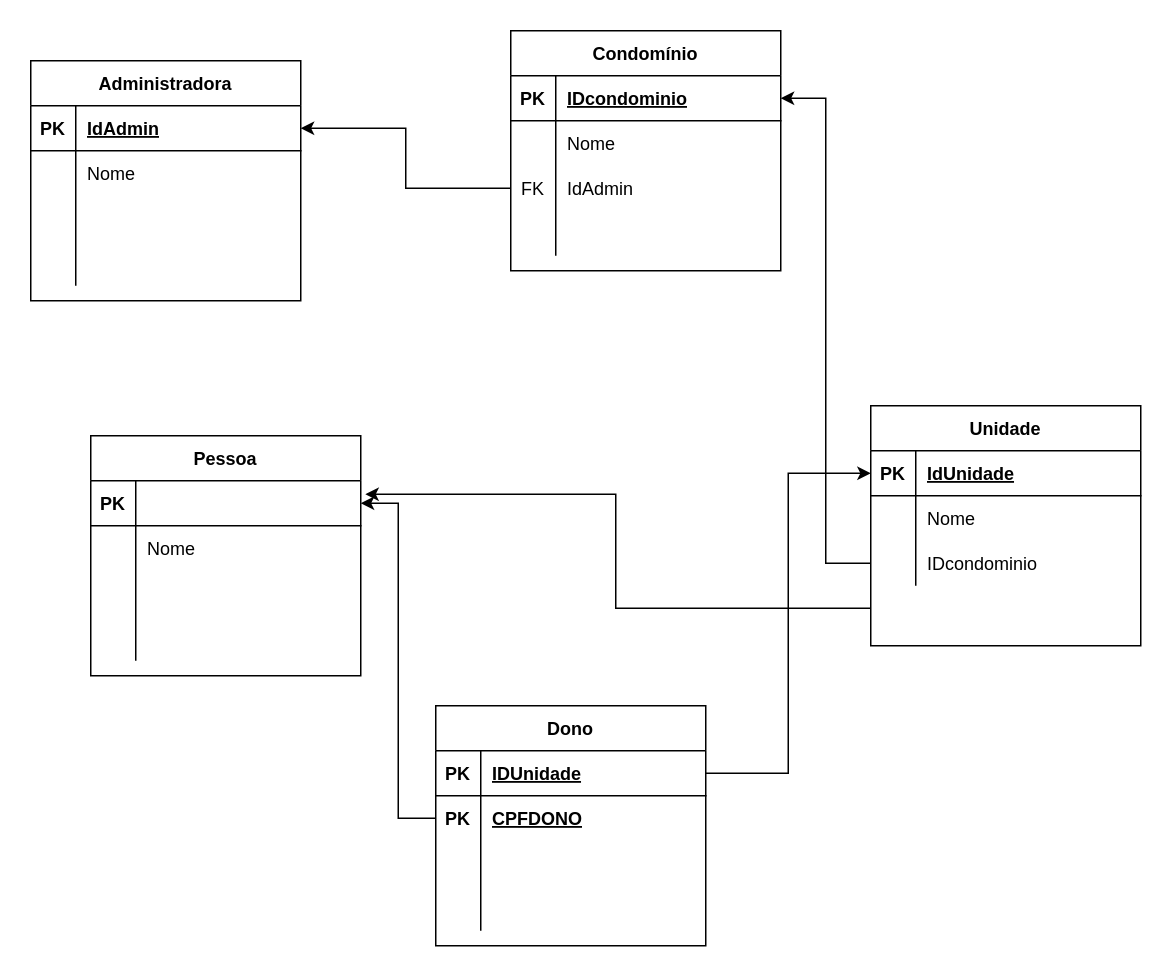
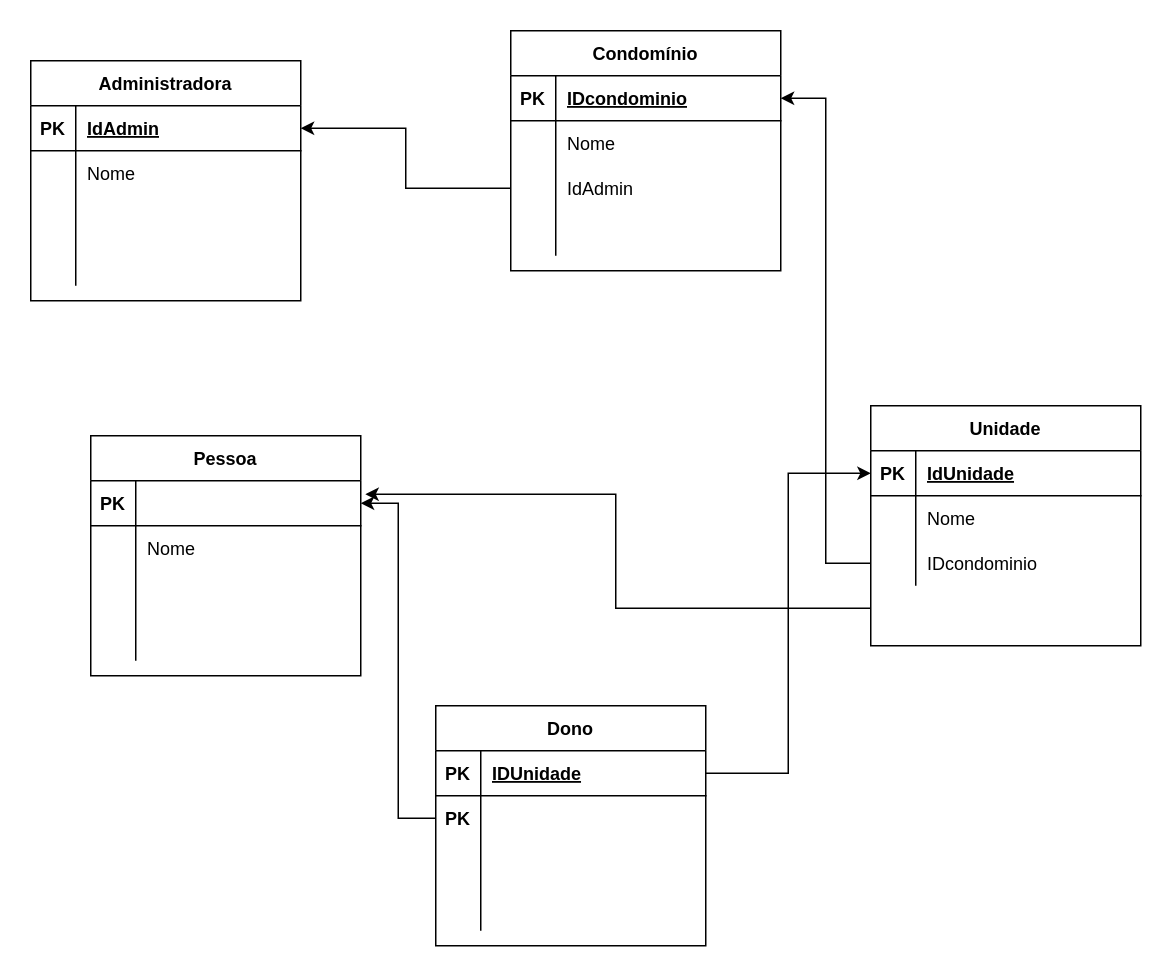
  <mxCell id="0" />
  <mxCell id="1" parent="0" />
  <mxCell id="2" value="Administradora" style="shape=table;startSize=30;container=1;collapsible=1;childLayout=tableLayout;fixedRows=1;rowLines=0;fontStyle=1;align=center;resizeLast=1;" vertex="1" parent="1"><mxGeometry x="20" y="40" width="180" height="160" as="geometry" /></mxCell>
  <mxCell id="3" value="" style="shape=partialRectangle;collapsible=0;dropTarget=0;pointerEvents=0;fillColor=none;top=0;left=0;bottom=1;right=0;points=[[0,0.5],[1,0.5]];portConstraint=eastwest;" vertex="1" parent="2"><mxGeometry y="30" width="180" height="30" as="geometry" /></mxCell>
  <mxCell id="4" value="PK" style="shape=partialRectangle;connectable=0;fillColor=none;top=0;left=0;bottom=0;right=0;fontStyle=1;overflow=hidden;" vertex="1" parent="3"><mxGeometry width="30" height="30" as="geometry" /></mxCell>
  <mxCell id="5" value="IdAdmin" style="shape=partialRectangle;connectable=0;fillColor=none;top=0;left=0;bottom=0;right=0;align=left;spacingLeft=6;fontStyle=5;overflow=hidden;" vertex="1" parent="3"><mxGeometry x="30" width="150" height="30" as="geometry" /></mxCell>
  <mxCell id="6" value="" style="shape=partialRectangle;collapsible=0;dropTarget=0;pointerEvents=0;fillColor=none;top=0;left=0;bottom=0;right=0;points=[[0,0.5],[1,0.5]];portConstraint=eastwest;" vertex="1" parent="2"><mxGeometry y="60" width="180" height="30" as="geometry" /></mxCell>
  <mxCell id="7" value="" style="shape=partialRectangle;connectable=0;fillColor=none;top=0;left=0;bottom=0;right=0;editable=1;overflow=hidden;" vertex="1" parent="6"><mxGeometry width="30" height="30" as="geometry" /></mxCell>
  <mxCell id="8" value="Nome" style="shape=partialRectangle;connectable=0;fillColor=none;top=0;left=0;bottom=0;right=0;align=left;spacingLeft=6;overflow=hidden;" vertex="1" parent="6"><mxGeometry x="30" width="150" height="30" as="geometry" /></mxCell>
  <mxCell id="9" value="" style="shape=partialRectangle;collapsible=0;dropTarget=0;pointerEvents=0;fillColor=none;top=0;left=0;bottom=0;right=0;points=[[0,0.5],[1,0.5]];portConstraint=eastwest;" vertex="1" parent="2"><mxGeometry y="90" width="180" height="30" as="geometry" /></mxCell>
  <mxCell id="10" value="" style="shape=partialRectangle;connectable=0;fillColor=none;top=0;left=0;bottom=0;right=0;editable=1;overflow=hidden;" vertex="1" parent="9"><mxGeometry width="30" height="30" as="geometry" /></mxCell>
  <mxCell id="11" value="" style="shape=partialRectangle;collapsible=0;dropTarget=0;pointerEvents=0;fillColor=none;top=0;left=0;bottom=0;right=0;points=[[0,0.5],[1,0.5]];portConstraint=eastwest;" vertex="1" parent="2"><mxGeometry y="120" width="180" height="30" as="geometry" /></mxCell>
  <mxCell id="12" value="" style="shape=partialRectangle;connectable=0;fillColor=none;top=0;left=0;bottom=0;right=0;editable=1;overflow=hidden;" vertex="1" parent="11"><mxGeometry width="30" height="30" as="geometry" /></mxCell>
  <mxCell id="13" value="" style="shape=partialRectangle;connectable=0;fillColor=none;top=0;left=0;bottom=0;right=0;align=left;spacingLeft=6;overflow=hidden;" vertex="1" parent="11"><mxGeometry x="30" width="150" height="30" as="geometry" /></mxCell>
  <mxCell id="14" value="Condomínio" style="shape=table;startSize=30;container=1;collapsible=1;childLayout=tableLayout;fixedRows=1;rowLines=0;fontStyle=1;align=center;resizeLast=1;" vertex="1" parent="1"><mxGeometry x="340" y="20" width="180" height="160" as="geometry" /></mxCell>
  <mxCell id="15" value="" style="shape=partialRectangle;collapsible=0;dropTarget=0;pointerEvents=0;fillColor=none;top=0;left=0;bottom=1;right=0;points=[[0,0.5],[1,0.5]];portConstraint=eastwest;" vertex="1" parent="14"><mxGeometry y="30" width="180" height="30" as="geometry" /></mxCell>
  <mxCell id="16" value="PK" style="shape=partialRectangle;connectable=0;fillColor=none;top=0;left=0;bottom=0;right=0;fontStyle=1;overflow=hidden;" vertex="1" parent="15"><mxGeometry width="30" height="30" as="geometry" /></mxCell>
  <mxCell id="17" value="IDcondominio" style="shape=partialRectangle;connectable=0;fillColor=none;top=0;left=0;bottom=0;right=0;align=left;spacingLeft=6;fontStyle=5;overflow=hidden;" vertex="1" parent="15"><mxGeometry x="30" width="150" height="30" as="geometry" /></mxCell>
  <mxCell id="18" value="" style="shape=partialRectangle;collapsible=0;dropTarget=0;pointerEvents=0;fillColor=none;top=0;left=0;bottom=0;right=0;points=[[0,0.5],[1,0.5]];portConstraint=eastwest;" vertex="1" parent="14"><mxGeometry y="60" width="180" height="30" as="geometry" /></mxCell>
  <mxCell id="19" value="" style="shape=partialRectangle;connectable=0;fillColor=none;top=0;left=0;bottom=0;right=0;editable=1;overflow=hidden;" vertex="1" parent="18"><mxGeometry width="30" height="30" as="geometry" /></mxCell>
  <mxCell id="20" value="Nome" style="shape=partialRectangle;connectable=0;fillColor=none;top=0;left=0;bottom=0;right=0;align=left;spacingLeft=6;overflow=hidden;" vertex="1" parent="18"><mxGeometry x="30" width="150" height="30" as="geometry" /></mxCell>
  <mxCell id="21" value="" style="shape=partialRectangle;collapsible=0;dropTarget=0;pointerEvents=0;fillColor=none;top=0;left=0;bottom=0;right=0;points=[[0,0.5],[1,0.5]];portConstraint=eastwest;" vertex="1" parent="14"><mxGeometry y="90" width="180" height="30" as="geometry" /></mxCell>
- <mxCell id="22" value="FK" style="shape=partialRectangle;connectable=0;fillColor=none;top=0;left=0;bottom=0;right=0;editable=1;overflow=hidden;" vertex="1" parent="21"><mxGeometry width="30" height="30" as="geometry" /></mxCell>
  <mxCell id="23" value="IdAdmin" style="shape=partialRectangle;connectable=0;fillColor=none;top=0;left=0;bottom=0;right=0;align=left;spacingLeft=6;overflow=hidden;" vertex="1" parent="21"><mxGeometry x="30" width="150" height="30" as="geometry" /></mxCell>
  <mxCell id="24" value="" style="shape=partialRectangle;collapsible=0;dropTarget=0;pointerEvents=0;fillColor=none;top=0;left=0;bottom=0;right=0;points=[[0,0.5],[1,0.5]];portConstraint=eastwest;" vertex="1" parent="14"><mxGeometry y="120" width="180" height="30" as="geometry" /></mxCell>
  <mxCell id="25" value="" style="shape=partialRectangle;connectable=0;fillColor=none;top=0;left=0;bottom=0;right=0;editable=1;overflow=hidden;" vertex="1" parent="24"><mxGeometry width="30" height="30" as="geometry" /></mxCell>
  <mxCell id="26" value="" style="shape=partialRectangle;connectable=0;fillColor=none;top=0;left=0;bottom=0;right=0;align=left;spacingLeft=6;overflow=hidden;" vertex="1" parent="24"><mxGeometry x="30" width="150" height="30" as="geometry" /></mxCell>
  <mxCell id="27" value="Unidade" style="shape=table;startSize=30;container=1;collapsible=1;childLayout=tableLayout;fixedRows=1;rowLines=0;fontStyle=1;align=center;resizeLast=1;" vertex="1" parent="1"><mxGeometry x="580" y="270" width="180" height="160" as="geometry" /></mxCell>
  <mxCell id="28" value="" style="shape=partialRectangle;collapsible=0;dropTarget=0;pointerEvents=0;fillColor=none;top=0;left=0;bottom=1;right=0;points=[[0,0.5],[1,0.5]];portConstraint=eastwest;" vertex="1" parent="27"><mxGeometry y="30" width="180" height="30" as="geometry" /></mxCell>
  <mxCell id="29" value="PK" style="shape=partialRectangle;connectable=0;fillColor=none;top=0;left=0;bottom=0;right=0;fontStyle=1;overflow=hidden;" vertex="1" parent="28"><mxGeometry width="30" height="30" as="geometry" /></mxCell>
  <mxCell id="30" value="IdUnidade" style="shape=partialRectangle;connectable=0;fillColor=none;top=0;left=0;bottom=0;right=0;align=left;spacingLeft=6;fontStyle=5;overflow=hidden;" vertex="1" parent="28"><mxGeometry x="30" width="150" height="30" as="geometry" /></mxCell>
  <mxCell id="31" value="" style="shape=partialRectangle;collapsible=0;dropTarget=0;pointerEvents=0;fillColor=none;top=0;left=0;bottom=0;right=0;points=[[0,0.5],[1,0.5]];portConstraint=eastwest;" vertex="1" parent="27"><mxGeometry y="60" width="180" height="30" as="geometry" /></mxCell>
  <mxCell id="32" value="" style="shape=partialRectangle;connectable=0;fillColor=none;top=0;left=0;bottom=0;right=0;editable=1;overflow=hidden;" vertex="1" parent="31"><mxGeometry width="30" height="30" as="geometry" /></mxCell>
  <mxCell id="33" value="Nome" style="shape=partialRectangle;connectable=0;fillColor=none;top=0;left=0;bottom=0;right=0;align=left;spacingLeft=6;overflow=hidden;" vertex="1" parent="31"><mxGeometry x="30" width="150" height="30" as="geometry" /></mxCell>
  <mxCell id="34" value="" style="shape=partialRectangle;collapsible=0;dropTarget=0;pointerEvents=0;fillColor=none;top=0;left=0;bottom=0;right=0;points=[[0,0.5],[1,0.5]];portConstraint=eastwest;" vertex="1" parent="27"><mxGeometry y="90" width="180" height="30" as="geometry" /></mxCell>
  <mxCell id="35" value="" style="shape=partialRectangle;connectable=0;fillColor=none;top=0;left=0;bottom=0;right=0;editable=1;overflow=hidden;" vertex="1" parent="34"><mxGeometry width="30" height="30" as="geometry" /></mxCell>
  <mxCell id="36" value="IDcondominio" style="shape=partialRectangle;connectable=0;fillColor=none;top=0;left=0;bottom=0;right=0;align=left;spacingLeft=6;overflow=hidden;" vertex="1" parent="34"><mxGeometry x="30" width="150" height="30" as="geometry" /></mxCell>
  <mxCell id="37" value="" style="shape=partialRectangle;collapsible=0;dropTarget=0;pointerEvents=0;fillColor=none;top=0;left=0;bottom=0;right=0;points=[[0,0.5],[1,0.5]];portConstraint=eastwest;" vertex="1" parent="27"><mxGeometry y="120" width="180" height="30" as="geometry" /></mxCell>
  <mxCell id="38" value="" style="shape=partialRectangle;connectable=0;fillColor=none;top=0;left=0;bottom=0;right=0;editable=1;overflow=hidden;" vertex="1" parent="37"><mxGeometry width="30" height="30" as="geometry" /></mxCell>
  <mxCell id="39" style="edgeStyle=orthogonalEdgeStyle;rounded=0;orthogonalLoop=1;jettySize=auto;html=1;exitX=0;exitY=0.5;exitDx=0;exitDy=0;entryX=1;entryY=0.5;entryDx=0;entryDy=0;" edge="1" parent="1" source="21" target="3"><mxGeometry relative="1" as="geometry" /></mxCell>
  <mxCell id="40" value="Pessoa" style="shape=table;startSize=30;container=1;collapsible=1;childLayout=tableLayout;fixedRows=1;rowLines=0;fontStyle=1;align=center;resizeLast=1;" vertex="1" parent="1"><mxGeometry x="60" y="290" width="180" height="160" as="geometry" /></mxCell>
  <mxCell id="41" value="" style="shape=partialRectangle;collapsible=0;dropTarget=0;pointerEvents=0;fillColor=none;top=0;left=0;bottom=1;right=0;points=[[0,0.5],[1,0.5]];portConstraint=eastwest;" vertex="1" parent="40"><mxGeometry y="30" width="180" height="30" as="geometry" /></mxCell>
  <mxCell id="42" value="PK" style="shape=partialRectangle;connectable=0;fillColor=none;top=0;left=0;bottom=0;right=0;fontStyle=1;overflow=hidden;" vertex="1" parent="41"><mxGeometry width="30" height="30" as="geometry" /></mxCell>
  <mxCell id="43" value="" style="shape=partialRectangle;collapsible=0;dropTarget=0;pointerEvents=0;fillColor=none;top=0;left=0;bottom=0;right=0;points=[[0,0.5],[1,0.5]];portConstraint=eastwest;" vertex="1" parent="40"><mxGeometry y="60" width="180" height="30" as="geometry" /></mxCell>
  <mxCell id="44" value="" style="shape=partialRectangle;connectable=0;fillColor=none;top=0;left=0;bottom=0;right=0;editable=1;overflow=hidden;" vertex="1" parent="43"><mxGeometry width="30" height="30" as="geometry" /></mxCell>
  <mxCell id="45" value="Nome" style="shape=partialRectangle;connectable=0;fillColor=none;top=0;left=0;bottom=0;right=0;align=left;spacingLeft=6;overflow=hidden;" vertex="1" parent="43"><mxGeometry x="30" width="150" height="30" as="geometry" /></mxCell>
  <mxCell id="46" value="" style="shape=partialRectangle;collapsible=0;dropTarget=0;pointerEvents=0;fillColor=none;top=0;left=0;bottom=0;right=0;points=[[0,0.5],[1,0.5]];portConstraint=eastwest;" vertex="1" parent="40"><mxGeometry y="90" width="180" height="30" as="geometry" /></mxCell>
  <mxCell id="47" value="" style="shape=partialRectangle;connectable=0;fillColor=none;top=0;left=0;bottom=0;right=0;editable=1;overflow=hidden;" vertex="1" parent="46"><mxGeometry width="30" height="30" as="geometry" /></mxCell>
  <mxCell id="48" value="" style="shape=partialRectangle;connectable=0;fillColor=none;top=0;left=0;bottom=0;right=0;align=left;spacingLeft=6;overflow=hidden;" vertex="1" parent="46"><mxGeometry x="30" width="150" height="30" as="geometry" /></mxCell>
  <mxCell id="49" value="" style="shape=partialRectangle;collapsible=0;dropTarget=0;pointerEvents=0;fillColor=none;top=0;left=0;bottom=0;right=0;points=[[0,0.5],[1,0.5]];portConstraint=eastwest;" vertex="1" parent="40"><mxGeometry y="120" width="180" height="30" as="geometry" /></mxCell>
  <mxCell id="50" value="" style="shape=partialRectangle;connectable=0;fillColor=none;top=0;left=0;bottom=0;right=0;editable=1;overflow=hidden;" vertex="1" parent="49"><mxGeometry width="30" height="30" as="geometry" /></mxCell>
  <mxCell id="51" value="" style="shape=partialRectangle;connectable=0;fillColor=none;top=0;left=0;bottom=0;right=0;align=left;spacingLeft=6;overflow=hidden;" vertex="1" parent="49"><mxGeometry x="30" width="150" height="30" as="geometry" /></mxCell>
  <mxCell id="52" style="edgeStyle=orthogonalEdgeStyle;rounded=0;orthogonalLoop=1;jettySize=auto;html=1;exitX=0;exitY=0.5;exitDx=0;exitDy=0;entryX=1;entryY=0.5;entryDx=0;entryDy=0;" edge="1" parent="1" source="34" target="15"><mxGeometry relative="1" as="geometry" /></mxCell>
  <mxCell id="53" style="edgeStyle=orthogonalEdgeStyle;rounded=0;orthogonalLoop=1;jettySize=auto;html=1;exitX=0;exitY=0.5;exitDx=0;exitDy=0;entryX=1.017;entryY=0.3;entryDx=0;entryDy=0;entryPerimeter=0;" edge="1" parent="1" source="37" target="41"><mxGeometry relative="1" as="geometry" /></mxCell>
  <mxCell id="54" value="Dono" style="shape=table;startSize=30;container=1;collapsible=1;childLayout=tableLayout;fixedRows=1;rowLines=0;fontStyle=1;align=center;resizeLast=1;" vertex="1" parent="1"><mxGeometry x="290" y="470" width="180" height="160" as="geometry" /></mxCell>
  <mxCell id="55" value="" style="shape=partialRectangle;collapsible=0;dropTarget=0;pointerEvents=0;fillColor=none;top=0;left=0;bottom=1;right=0;points=[[0,0.5],[1,0.5]];portConstraint=eastwest;" vertex="1" parent="54"><mxGeometry y="30" width="180" height="30" as="geometry" /></mxCell>
  <mxCell id="56" value="PK" style="shape=partialRectangle;connectable=0;fillColor=none;top=0;left=0;bottom=0;right=0;fontStyle=1;overflow=hidden;" vertex="1" parent="55"><mxGeometry width="30" height="30" as="geometry" /></mxCell>
  <mxCell id="57" value="IDUnidade" style="shape=partialRectangle;connectable=0;fillColor=none;top=0;left=0;bottom=0;right=0;align=left;spacingLeft=6;fontStyle=5;overflow=hidden;" vertex="1" parent="55"><mxGeometry x="30" width="150" height="30" as="geometry" /></mxCell>
  <mxCell id="58" value="" style="shape=partialRectangle;collapsible=0;dropTarget=0;pointerEvents=0;fillColor=none;top=0;left=0;bottom=0;right=0;points=[[0,0.5],[1,0.5]];portConstraint=eastwest;" vertex="1" parent="54"><mxGeometry y="60" width="180" height="30" as="geometry" /></mxCell>
  <mxCell id="59" value="PK" style="shape=partialRectangle;connectable=0;fillColor=none;top=0;left=0;bottom=0;right=0;editable=1;overflow=hidden;fontStyle=1" vertex="1" parent="58"><mxGeometry width="30" height="30" as="geometry" /></mxCell>
- <mxCell id="60" value="CPFDONO" style="shape=partialRectangle;connectable=0;fillColor=none;top=0;left=0;bottom=0;right=0;align=left;spacingLeft=6;overflow=hidden;fontStyle=5" vertex="1" parent="58"><mxGeometry x="30" width="150" height="30" as="geometry" /></mxCell>
  <mxCell id="61" value="" style="shape=partialRectangle;collapsible=0;dropTarget=0;pointerEvents=0;fillColor=none;top=0;left=0;bottom=0;right=0;points=[[0,0.5],[1,0.5]];portConstraint=eastwest;" vertex="1" parent="54"><mxGeometry y="90" width="180" height="30" as="geometry" /></mxCell>
  <mxCell id="62" value="" style="shape=partialRectangle;connectable=0;fillColor=none;top=0;left=0;bottom=0;right=0;editable=1;overflow=hidden;" vertex="1" parent="61"><mxGeometry width="30" height="30" as="geometry" /></mxCell>
  <mxCell id="63" value="" style="shape=partialRectangle;connectable=0;fillColor=none;top=0;left=0;bottom=0;right=0;align=left;spacingLeft=6;overflow=hidden;" vertex="1" parent="61"><mxGeometry x="30" width="150" height="30" as="geometry" /></mxCell>
  <mxCell id="64" value="" style="shape=partialRectangle;collapsible=0;dropTarget=0;pointerEvents=0;fillColor=none;top=0;left=0;bottom=0;right=0;points=[[0,0.5],[1,0.5]];portConstraint=eastwest;" vertex="1" parent="54"><mxGeometry y="120" width="180" height="30" as="geometry" /></mxCell>
  <mxCell id="65" value="" style="shape=partialRectangle;connectable=0;fillColor=none;top=0;left=0;bottom=0;right=0;editable=1;overflow=hidden;" vertex="1" parent="64"><mxGeometry width="30" height="30" as="geometry" /></mxCell>
  <mxCell id="66" value="" style="shape=partialRectangle;connectable=0;fillColor=none;top=0;left=0;bottom=0;right=0;align=left;spacingLeft=6;overflow=hidden;" vertex="1" parent="64"><mxGeometry x="30" width="150" height="30" as="geometry" /></mxCell>
  <mxCell id="67" style="edgeStyle=orthogonalEdgeStyle;rounded=0;orthogonalLoop=1;jettySize=auto;html=1;exitX=1;exitY=0.5;exitDx=0;exitDy=0;entryX=0;entryY=0.5;entryDx=0;entryDy=0;" edge="1" parent="1" source="55" target="28"><mxGeometry relative="1" as="geometry" /></mxCell>
  <mxCell id="68" style="edgeStyle=orthogonalEdgeStyle;rounded=0;orthogonalLoop=1;jettySize=auto;html=1;exitX=0;exitY=0.5;exitDx=0;exitDy=0;entryX=1;entryY=0.5;entryDx=0;entryDy=0;" edge="1" parent="1" source="58" target="41"><mxGeometry relative="1" as="geometry" /></mxCell>
